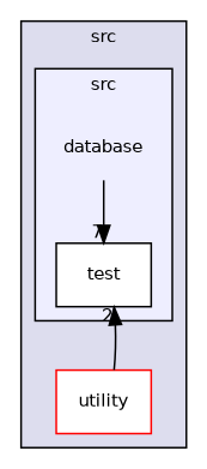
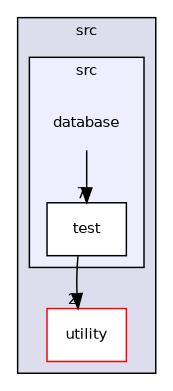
  digraph {
    compound=true
    node [fontname=Helvetica fontsize=10 shape=box fillcolor=white style=filled]
    edge [labeldistance=1.5 labelfontname=Helvetica labelfontsize=10]
    n1 [label=database shape=plaintext fillcolor="" style=""]
    n2 [label=test]
    n3 [color=red label=utility]
    subgraph cluster_1 {
      bgcolor="#ddddee"
      fontname=Helvetica
      fontsize=10
      label=src
      pencolor=black
      n3
      subgraph cluster_2 {
        bgcolor="#eeeeff"
        fontname=Helvetica
        fontsize=10
        label=src
        pencolor=black
        n1
        n2
      }
    }
    n1 -> n2 [headlabel=7]
-   n3 -> n2 [headlabel=2]
+   n2 -> n3 [headlabel=2]
  }
